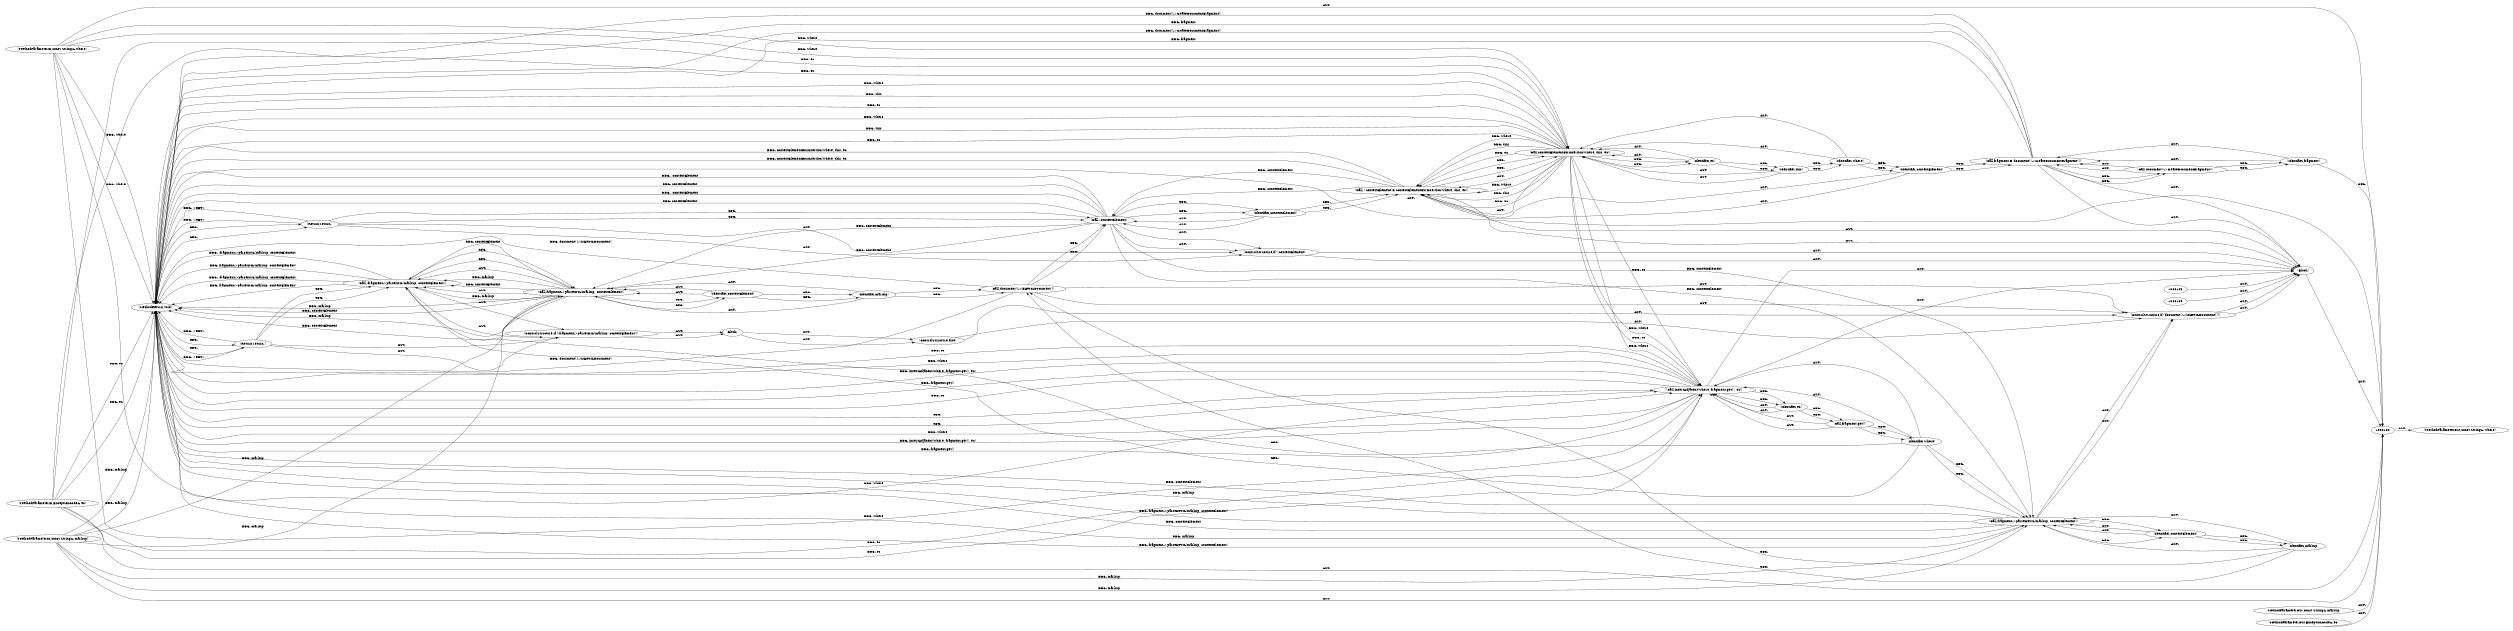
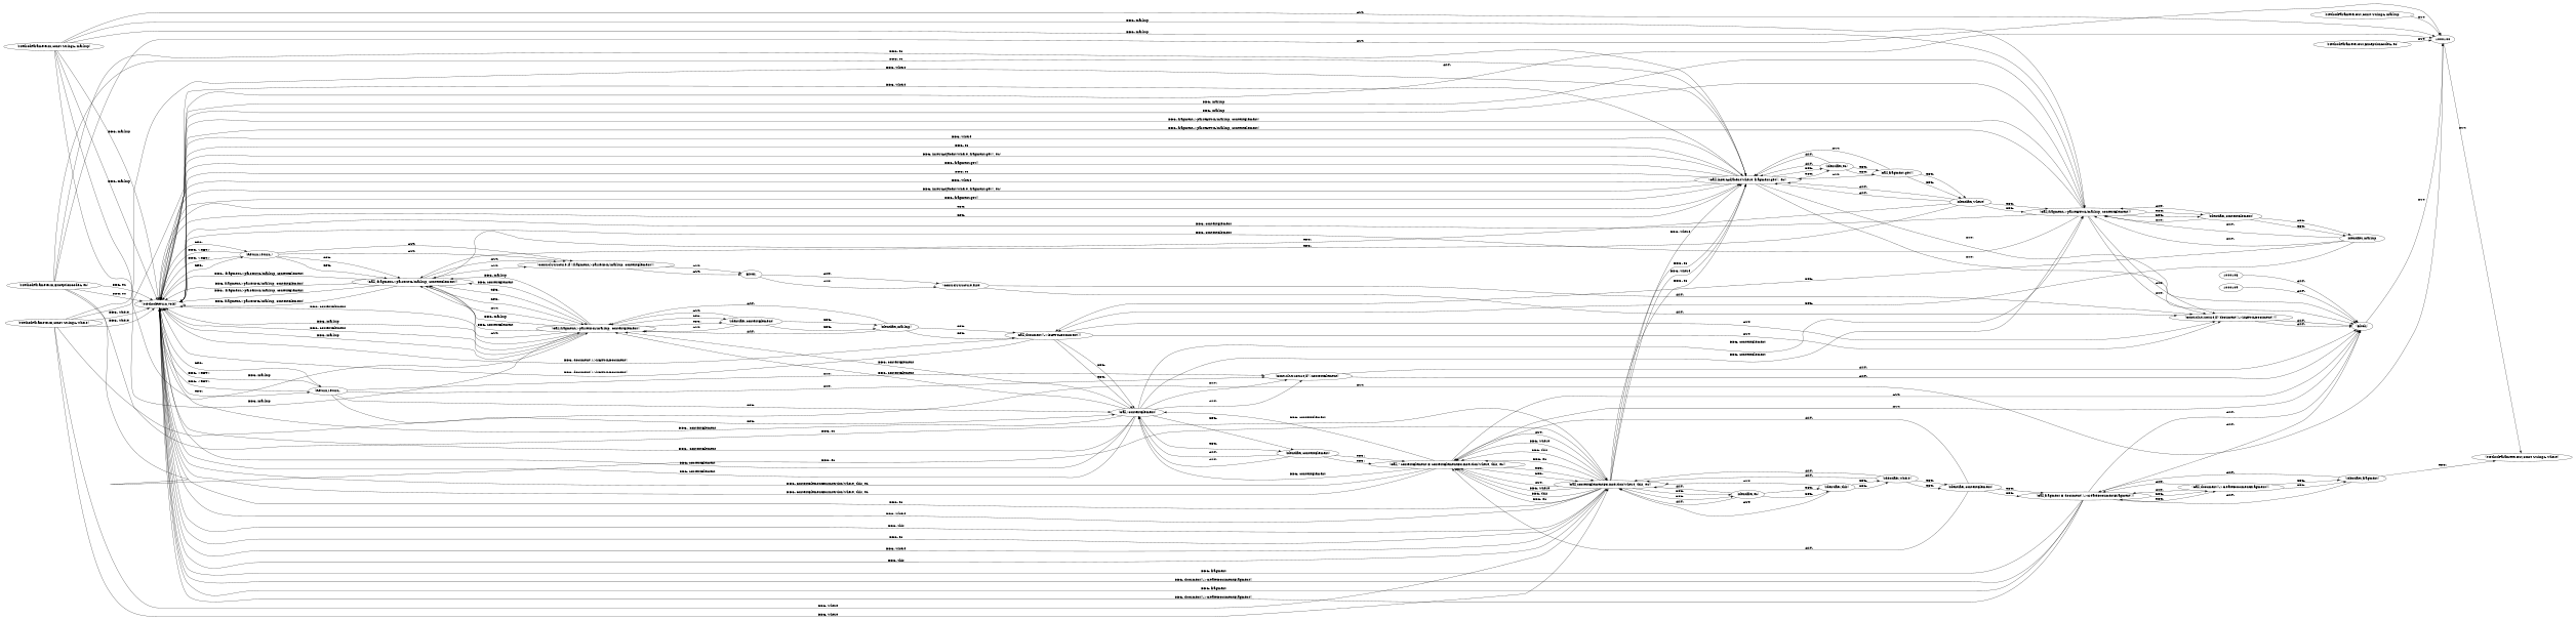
  digraph {
    rankdir=LR
    n1 [label="(MethodReturn,void)"]
    n2 [label="(Return,return;)"]
    n3 [label="(Call,insertAdjacent(where, fragment.get(), ec))"]
    n4 [label="(Return,return;)"]
    1000100
    n6 [label="(Call,!fragment->parseXML(markup, contextElement))"]
    n7 [label="(ControlStructure,if (!fragment->parseXML(markup, contextElement)))"]
    n8 [label="(Identifier,ec)"]
    n9 [label="(Block,)"]
    n10 [label="(Call,!contextElement)"]
    n11 [label="(ControlStructure,if (!contextElement))"]
    n12 [label="(MethodParameterOut,const String& where)"]
    n13 [label="(MethodParameterIn,const String& where)"]
    n14 [label="(Call,contextElementForInsertion(where, this, ec))"]
    n15 [label="(Call,* contextElement = contextElementForInsertion(where, this, ec))"]
    n16 [label="(Identifier,ec)"]
    n17 [label="(MethodParameterIn,const String& markup)"]
    n18 [label="(Call,fragment->parseXML(markup, contextElement))"]
    n19 [label="(Call,fragment->parseHTML(markup, contextElement))"]
    n20 [label="(Identifier,contextElement)"]
    n21 [label="(ControlStructure,if (document()->isHTMLDocument()))"]
    n22 [label="(Identifier,contextElement)"]
    n23 [label="(MethodParameterOut,const String& markup)"]
    n24 [label="(MethodParameterIn,ExceptionCode& ec)"]
    n25 [label="(MethodParameterOut,ExceptionCode& ec)"]
    n26 [label="(Block,)"]
    n27 [label="(Identifier,markup)"]
    n28 [label="(Call,document()->isHTMLDocument())"]
    n29 [label="(ControlStructure,else)"]
    n30 [label="(Identifier,where)"]
    n31 [label="(Call,fragment.get())"]
    n32 [label="(Call,fragment = document()->createDocumentFragment())"]
    n33 [label="(Call,document()->createDocumentFragment())"]
    n34 [label="(Identifier,fragment)"]
    n35 [label="(Identifier,contextElement)"]
    n36 [label="(Identifier,contextElement)"]
    n37 [label="(Identifier,this)"]
    n38 [label="(Identifier,where)"]
    n39 [label="(Identifier,markup)"]
    1000105
    1000109
    n1 -> n2 [label="CFG: "]
    n1 -> n2 [label="CFG: "]
    n1 -> n3 [label="CFG: "]
    n1 -> n3 [label="CFG: "]
    n1 -> n4 [label="CFG: "]
    n1 -> n4 [label="CFG: "]
    n1 -> 1000100 [label="AST: "]
    n2 -> n1 [label="DDG: <RET>"]
    n2 -> n1 [label="DDG: <RET>"]
    n2 -> n6 [label="CFG: "]
    n2 -> n6 [label="CFG: "]
    n2 -> n7 [label="AST: "]
    n2 -> n7 [label="AST: "]
    n3 -> n1 [label="DDG: where"]
    n3 -> n1 [label="DDG: insertAdjacent(where, fragment.get(), ec)"]
    n3 -> n1 [label="DDG: fragment.get()"]
    n3 -> n1 [label="DDG: ec"]
    n3 -> n1 [label="DDG: where"]
    n3 -> n1 [label="DDG: insertAdjacent(where, fragment.get(), ec)"]
    n3 -> n1 [label="DDG: fragment.get()"]
    n3 -> n1 [label="DDG: ec"]
    n3 -> n8 [label="CFG: "]
    n3 -> n8 [label="CFG: "]
    n3 -> n9 [label="AST: "]
    n3 -> n9 [label="AST: "]
    n4 -> n1 [label="DDG: <RET>"]
    n4 -> n1 [label="DDG: <RET>"]
    n4 -> n10 [label="CFG: "]
    n4 -> n10 [label="CFG: "]
    n4 -> n11 [label="AST: "]
    n4 -> n11 [label="AST: "]
    1000100 -> n12 [label="AST: "]
    n6 -> n1 [label="DDG: !fragment->parseXML(markup, contextElement)"]
    n6 -> n1 [label="DDG: fragment->parseXML(markup, contextElement)"]
    n6 -> n1 [label="DDG: !fragment->parseXML(markup, contextElement)"]
    n6 -> n1 [label="DDG: fragment->parseXML(markup, contextElement)"]
    n6 -> n7 [label="AST: "]
    n6 -> n7 [label="AST: "]
    n6 -> n18 [label="CFG: "]
    n6 -> n18 [label="CFG: "]
    n7 -> n26 [label="AST: "]
    n7 -> n26 [label="AST: "]
    n8 -> n3 [label="AST: "]
    n8 -> n3 [label="AST: "]
    n8 -> n31 [label="CFG: "]
    n8 -> n31 [label="CFG: "]
    n9 -> 1000100 [label="AST: "]
    n10 -> n1 [label="DDG: !contextElement"]
    n10 -> n1 [label="DDG: contextElement"]
    n10 -> n1 [label="DDG: !contextElement"]
    n10 -> n1 [label="DDG: contextElement"]
    n10 -> n11 [label="AST: "]
    n10 -> n11 [label="AST: "]
    n10 -> n18 [label="DDG: contextElement"]
    n10 -> n18 [label="DDG: contextElement"]
    n10 -> n19 [label="DDG: contextElement"]
    n10 -> n19 [label="DDG: contextElement"]
    n10 -> n35 [label="CFG: "]
    n10 -> n35 [label="CFG: "]
    n11 -> n9 [label="AST: "]
    n11 -> n9 [label="AST: "]
    n13 -> n1 [label="DDG: where"]
    n13 -> n1 [label="DDG: where"]
    n13 -> n3 [label="DDG: where"]
    n13 -> n3 [label="DDG: where"]
    n13 -> 1000100 [label="AST: "]
    n13 -> n14 [label="DDG: where"]
    n13 -> n14 [label="DDG: where"]
    n14 -> n1 [label="DDG: this"]
    n14 -> n1 [label="DDG: ec"]
    n14 -> n1 [label="DDG: where"]
    n14 -> n1 [label="DDG: this"]
    n14 -> n1 [label="DDG: ec"]
    n14 -> n1 [label="DDG: where"]
    n14 -> n3 [label="DDG: where"]
    n14 -> n3 [label="DDG: ec"]
    n14 -> n3 [label="DDG: where"]
    n14 -> n3 [label="DDG: ec"]
    n14 -> n15 [label="AST: "]
    n14 -> n15 [label="DDG: where"]
    n14 -> n15 [label="DDG: this"]
    n14 -> n15 [label="DDG: ec"]
    n14 -> n15 [label="AST: "]
    n14 -> n15 [label="DDG: where"]
    n14 -> n15 [label="DDG: this"]
    n14 -> n15 [label="DDG: ec"]
    n14 -> n16 [label="CFG: "]
    n14 -> n16 [label="CFG: "]
    n15 -> n1 [label="DDG: contextElementForInsertion(where, this, ec)"]
    n15 -> n1 [label="DDG: contextElementForInsertion(where, this, ec)"]
    n15 -> n9 [label="AST: "]
    n15 -> n9 [label="AST: "]
    n15 -> n10 [label="DDG: contextElement"]
    n15 -> n10 [label="DDG: contextElement"]
    n15 -> n14 [label="CFG: "]
    n15 -> n14 [label="CFG: "]
    n16 -> n14 [label="AST: "]
    n16 -> n14 [label="AST: "]
    n16 -> n37 [label="CFG: "]
    n16 -> n37 [label="CFG: "]
    n17 -> n1 [label="DDG: markup"]
    n17 -> n1 [label="DDG: markup"]
    n17 -> 1000100 [label="AST: "]
    n17 -> n18 [label="DDG: markup"]
    n17 -> n18 [label="DDG: markup"]
    n17 -> n19 [label="DDG: markup"]
    n17 -> n19 [label="DDG: markup"]
    n18 -> n1 [label="DDG: markup"]
    n18 -> n1 [label="DDG: contextElement"]
    n18 -> n1 [label="DDG: markup"]
    n18 -> n1 [label="DDG: contextElement"]
    n18 -> n6 [label="AST: "]
    n18 -> n6 [label="DDG: markup"]
    n18 -> n6 [label="DDG: contextElement"]
    n18 -> n6 [label="AST: "]
    n18 -> n6 [label="DDG: markup"]
    n18 -> n6 [label="DDG: contextElement"]
    n18 -> n20 [label="CFG: "]
    n18 -> n20 [label="CFG: "]
    n19 -> n1 [label="DDG: markup"]
    n19 -> n1 [label="DDG: fragment->parseHTML(markup, contextElement)"]
    n19 -> n1 [label="DDG: contextElement"]
    n19 -> n1 [label="DDG: markup"]
    n19 -> n1 [label="DDG: fragment->parseHTML(markup, contextElement)"]
    n19 -> n1 [label="DDG: contextElement"]
    n19 -> n21 [label="AST: "]
    n19 -> n21 [label="AST: "]
    n19 -> n22 [label="CFG: "]
    n19 -> n22 [label="CFG: "]
    n20 -> n18 [label="AST: "]
    n20 -> n18 [label="AST: "]
    n20 -> n27 [label="CFG: "]
    n20 -> n27 [label="CFG: "]
    n21 -> n9 [label="AST: "]
    n21 -> n9 [label="AST: "]
    n22 -> n19 [label="AST: "]
    n22 -> n19 [label="AST: "]
    n22 -> n39 [label="CFG: "]
    n22 -> n39 [label="CFG: "]
    n23 -> 1000100 [label="AST: "]
    n24 -> n1 [label="DDG: ec"]
    n24 -> n1 [label="DDG: ec"]
    n24 -> n3 [label="DDG: ec"]
    n24 -> n3 [label="DDG: ec"]
    n24 -> 1000100 [label="AST: "]
    n24 -> n14 [label="DDG: ec"]
    n24 -> n14 [label="DDG: ec"]
    n25 -> 1000100 [label="AST: "]
    n26 -> n29 [label="AST: "]
    n26 -> n29 [label="AST: "]
    n27 -> n18 [label="AST: "]
    n27 -> n18 [label="AST: "]
    n27 -> n28 [label="CFG: "]
    n27 -> n28 [label="CFG: "]
    n28 -> n1 [label="DDG: document()->isHTMLDocument()"]
    n28 -> n1 [label="DDG: document()->isHTMLDocument()"]
    n28 -> n10 [label="CFG: "]
    n28 -> n10 [label="CFG: "]
    n28 -> n21 [label="AST: "]
    n28 -> n21 [label="AST: "]
    n29 -> n21 [label="AST: "]
    n29 -> n21 [label="AST: "]
    n30 -> n3 [label="AST: "]
    n30 -> n3 [label="AST: "]
    n30 -> n6 [label="CFG: "]
    n30 -> n6 [label="CFG: "]
    n30 -> n19 [label="CFG: "]
    n30 -> n19 [label="CFG: "]
    n31 -> n3 [label="AST: "]
    n31 -> n3 [label="AST: "]
    n31 -> n30 [label="CFG: "]
    n31 -> n30 [label="CFG: "]
    n32 -> n1 [label="DDG: document()->createDocumentFragment()"]
    n32 -> n1 [label="DDG: fragment"]
    n32 -> n1 [label="DDG: document()->createDocumentFragment()"]
    n32 -> n1 [label="DDG: fragment"]
    n32 -> n9 [label="AST: "]
    n32 -> n9 [label="AST: "]
    n32 -> n33 [label="CFG: "]
    n32 -> n33 [label="CFG: "]
    n33 -> n32 [label="AST: "]
    n33 -> n32 [label="AST: "]
    n33 -> n34 [label="CFG: "]
    n33 -> n34 [label="CFG: "]
-   n34 -> 1000100 [label="CFG: "]
+   n34 -> n12 [label="CFG: "]
    n34 -> n32 [label="AST: "]
    n34 -> n32 [label="AST: "]
    n35 -> n10 [label="AST: "]
    n35 -> n10 [label="AST: "]
    n35 -> n15 [label="CFG: "]
    n35 -> n15 [label="CFG: "]
    n36 -> n15 [label="AST: "]
    n36 -> n15 [label="AST: "]
    n36 -> n32 [label="CFG: "]
    n36 -> n32 [label="CFG: "]
    n37 -> n14 [label="AST: "]
    n37 -> n14 [label="AST: "]
    n37 -> n38 [label="CFG: "]
    n37 -> n38 [label="CFG: "]
    n38 -> n14 [label="AST: "]
    n38 -> n14 [label="AST: "]
    n38 -> n36 [label="CFG: "]
    n38 -> n36 [label="CFG: "]
    n39 -> n19 [label="AST: "]
    n39 -> n19 [label="AST: "]
    n39 -> n28 [label="CFG: "]
    n39 -> n28 [label="CFG: "]
    1000105 -> n9 [label="AST: "]
    1000109 -> n9 [label="AST: "]
  }
